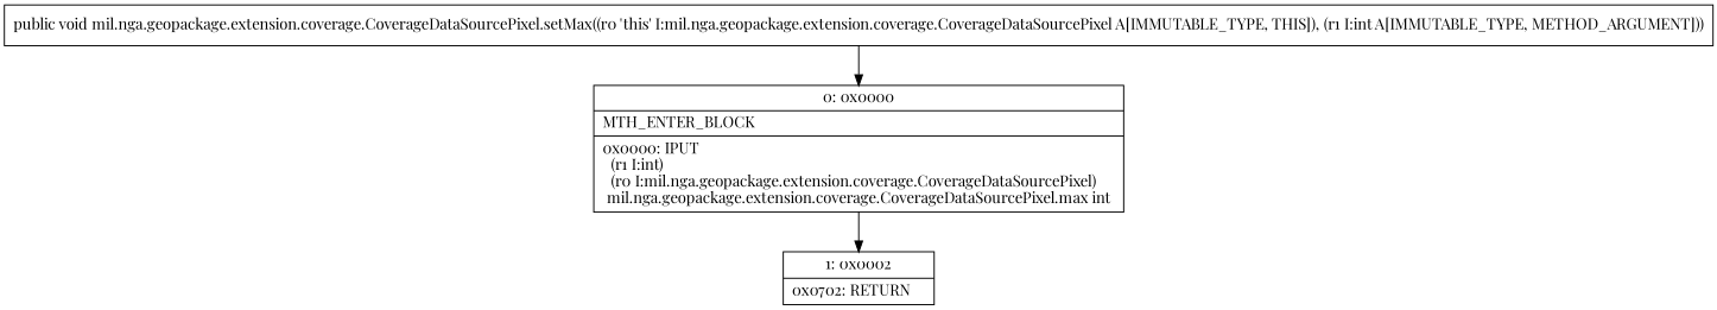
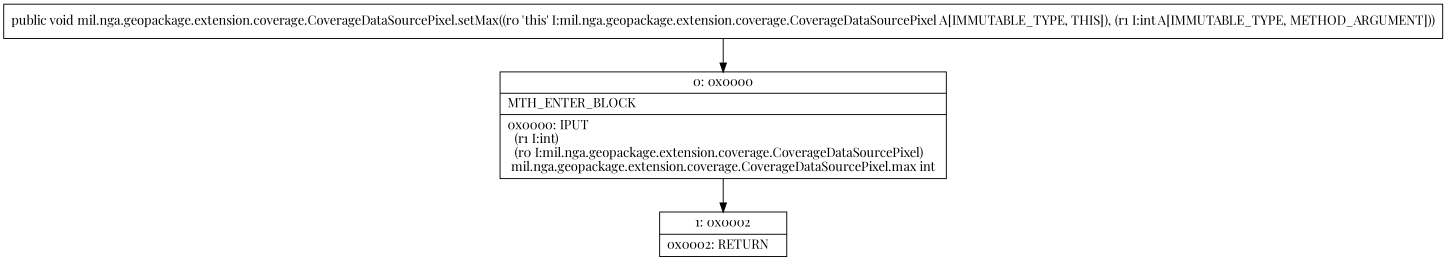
  digraph {
    fontname="Playfair Display"
    node [shape=record fontname="Playfair Display"]
    edge [fontname="Playfair Display"]
    n1 [label="{0\:\ 0x0000|MTH_ENTER_BLOCK\l|0x0000: IPUT  \l  (r1 I:int)\l  (r0 I:mil.nga.geopackage.extension.coverage.CoverageDataSourcePixel)\l mil.nga.geopackage.extension.coverage.CoverageDataSourcePixel.max int \l}"]
-   n2 [label="{1\:\ 0x0002|0x0702: RETURN   \l}"]
+   n2 [label="{1\:\ 0x0002|0x0002: RETURN   \l}"]
    n3 [label="{public void mil.nga.geopackage.extension.coverage.CoverageDataSourcePixel.setMax((r0 'this' I:mil.nga.geopackage.extension.coverage.CoverageDataSourcePixel A[IMMUTABLE_TYPE, THIS]), (r1 I:int A[IMMUTABLE_TYPE, METHOD_ARGUMENT])) }"]
    n1 -> n2
    n3 -> n1
  }
